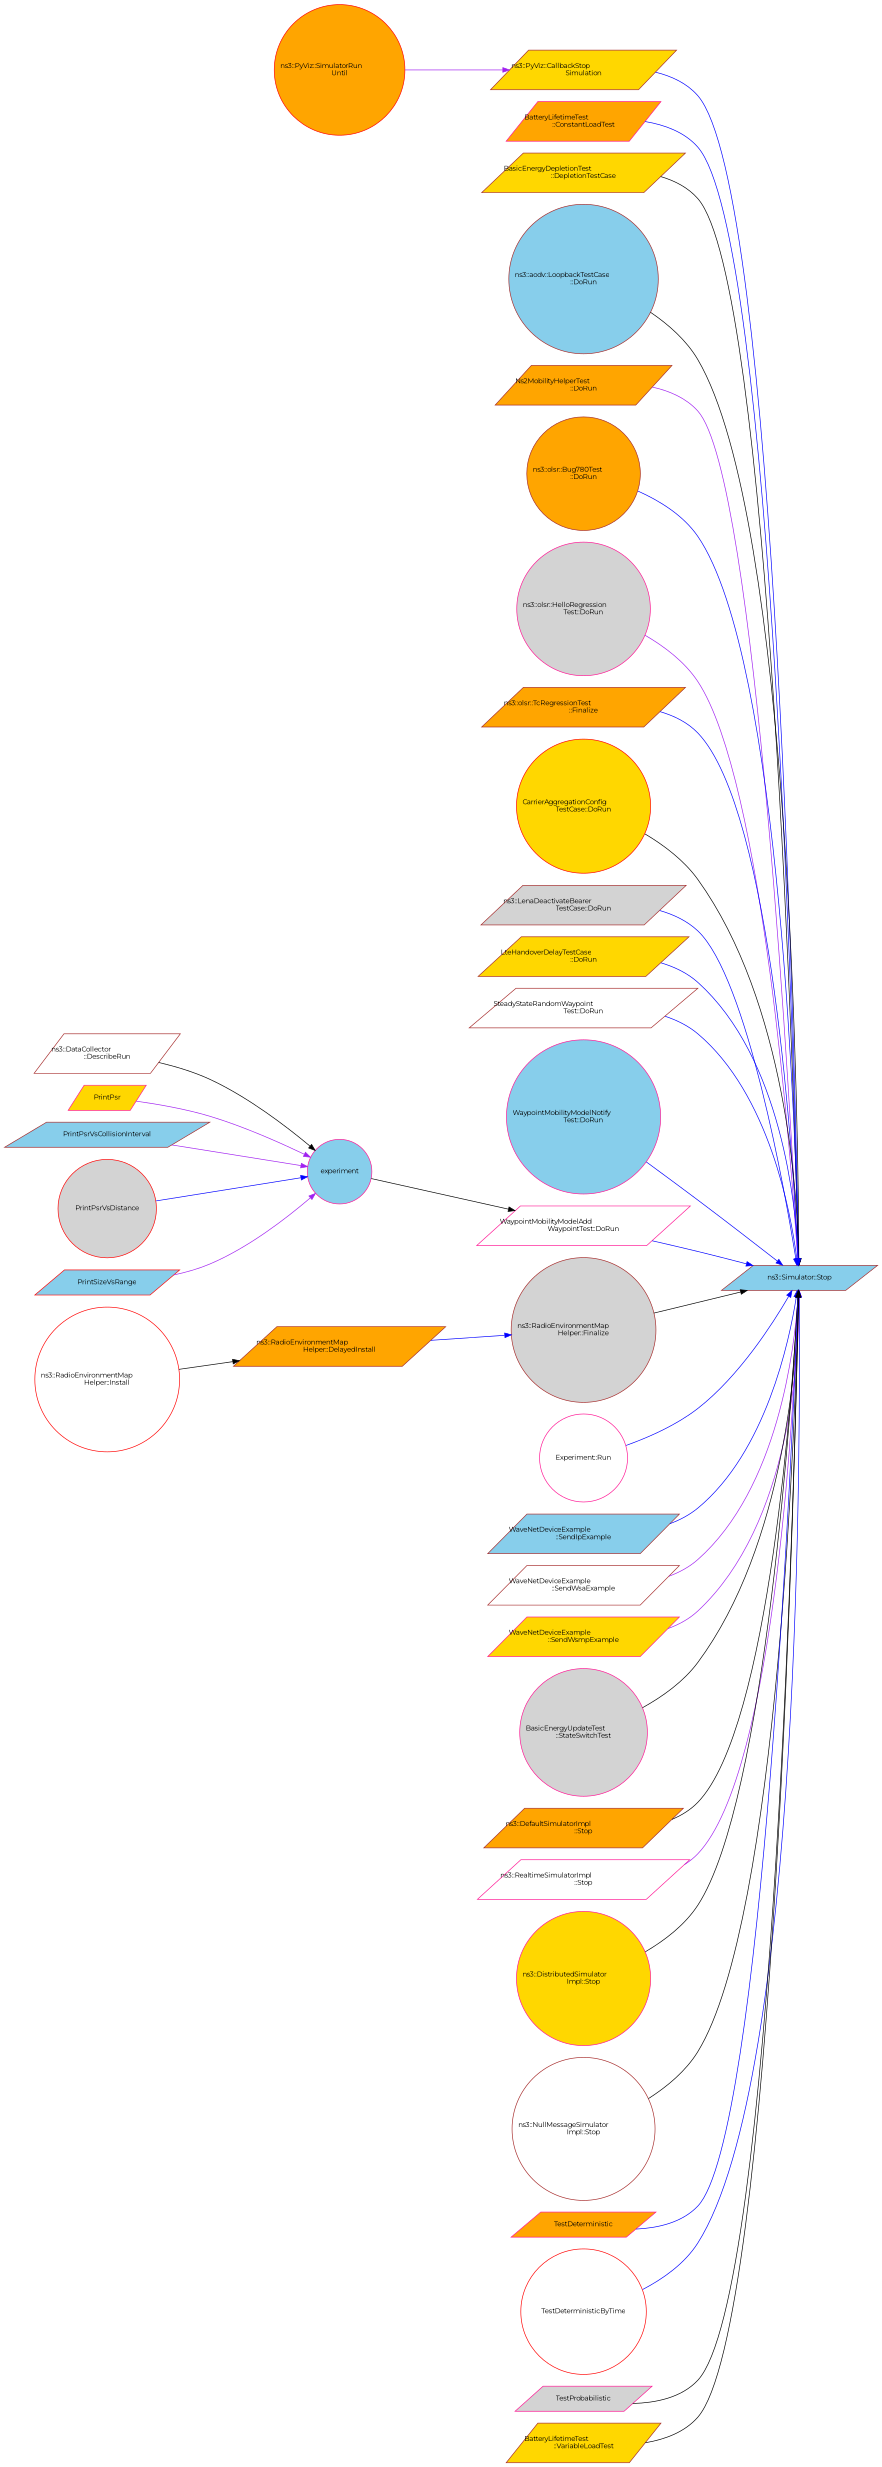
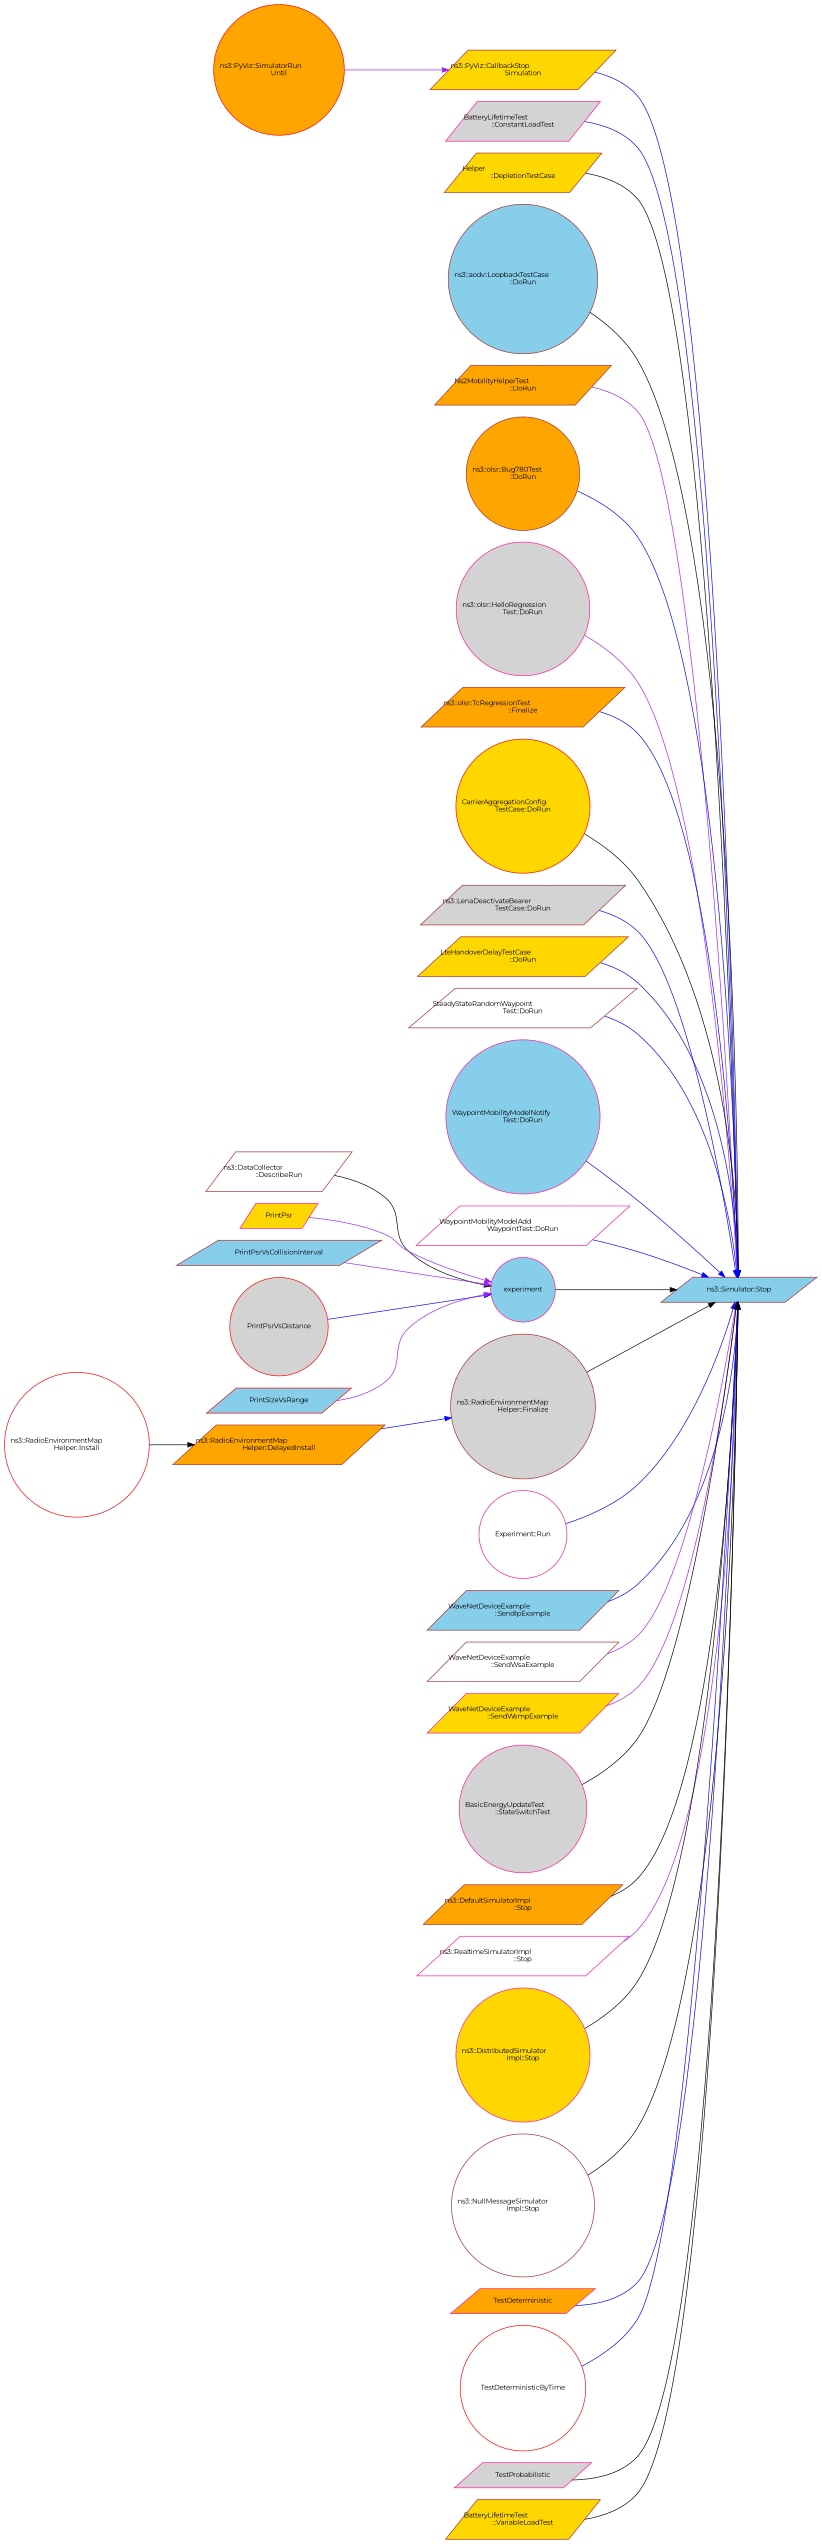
  digraph {
    fontname=Montserrat
    rankdir=RL
    node [color=brown fillcolor=white fontname=Montserrat fontsize=10 shape=parallelogram style=filled]
    edge [color=blue dir=back fontname=Montserrat fontsize=10 labelfontname=Helvetica labelfontsize=10 style=solid]
    n1 [fillcolor=skyblue fontcolor=black height=0.2 label="ns3::Simulator::Stop" width=0.4]
    n2 [fillcolor=gold height=0.2 label="ns3::PyViz::CallbackStop\lSimulation" width=0.4]
-   n3 [color=deeppink fillcolor=orange height=0.2 label="BatteryLifetimeTest\l::ConstantLoadTest" width=0.4]
-   n4 [fillcolor=gold height=0.2 label="BasicEnergyDepletionTest\l::DepletionTestCase" width=0.4]
+   n3 [color=deeppink fillcolor=lightgrey height=0.2 label="BatteryLifetimeTest\l::ConstantLoadTest" width=0.4]
+   n4 [fillcolor=gold height=0.2 label="Helper\l::DepletionTestCase" width=0.4]
    n5 [fillcolor=skyblue height=0.2 label="ns3::aodv::LoopbackTestCase\l::DoRun" shape=circle width=0.4]
    n6 [fillcolor=orange height=0.2 label="Ns2MobilityHelperTest\l::DoRun" width=0.4]
    n7 [fillcolor=orange height=0.2 label="ns3::olsr::Bug780Test\l::DoRun" shape=circle width=0.4]
    n8 [color=deeppink fillcolor=lightgrey height=0.2 label="ns3::olsr::HelloRegression\lTest::DoRun" shape=circle width=0.4]
    n9 [fillcolor=orange height=0.2 label="ns3::olsr::TcRegressionTest\l::Finalize" width=0.4]
    n10 [color=red fillcolor=gold height=0.2 label="CarrierAggregationConfig\lTestCase::DoRun" shape=circle width=0.4]
    n11 [fillcolor=lightgrey height=0.2 label="ns3::LenaDeactivateBearer\lTestCase::DoRun" width=0.4]
    n12 [fillcolor=gold height=0.2 label="LteHandoverDelayTestCase\l::DoRun" width=0.4]
    n13 [height=0.2 label="SteadyStateRandomWaypoint\lTest::DoRun" width=0.4]
    n14 [color=deeppink fillcolor=skyblue height=0.2 label="WaypointMobilityModelNotify\lTest::DoRun" shape=circle width=0.4]
    n15 [color=deeppink height=0.2 label="WaypointMobilityModelAdd\lWaypointTest::DoRun" width=0.4]
    n16 [color=deeppink fillcolor=skyblue height=0.2 label=experiment shape=circle width=0.4]
    n17 [fillcolor=lightgrey height=0.2 label="ns3::RadioEnvironmentMap\lHelper::Finalize" shape=circle width=0.4]
    n18 [color=deeppink height=0.2 label="Experiment::Run" shape=circle width=0.4]
    n19 [fillcolor=skyblue height=0.2 label="WaveNetDeviceExample\l::SendIpExample" width=0.4]
    n20 [height=0.2 label="WaveNetDeviceExample\l::SendWsaExample" width=0.4]
    n21 [color=deeppink fillcolor=gold height=0.2 label="WaveNetDeviceExample\l::SendWsmpExample" width=0.4]
    n22 [color=deeppink fillcolor=lightgrey height=0.2 label="BasicEnergyUpdateTest\l::StateSwitchTest" shape=circle width=0.4]
    n23 [fillcolor=orange height=0.2 label="ns3::DefaultSimulatorImpl\l::Stop" width=0.4]
    n24 [color=deeppink height=0.2 label="ns3::RealtimeSimulatorImpl\l::Stop" width=0.4]
    n25 [color=deeppink fillcolor=gold height=0.2 label="ns3::DistributedSimulator\lImpl::Stop" shape=circle width=0.4]
    n26 [height=0.2 label="ns3::NullMessageSimulator\lImpl::Stop" shape=circle width=0.4]
    n27 [color=deeppink fillcolor=orange height=0.2 label=TestDeterministic width=0.4]
    n28 [color=red height=0.2 label=TestDeterministicByTime shape=circle width=0.4]
    n29 [color=deeppink fillcolor=lightgrey height=0.2 label=TestProbabilistic width=0.4]
    n30 [fillcolor=gold height=0.2 label="BatteryLifetimeTest\l::VariableLoadTest" width=0.4]
    n31 [color=red fillcolor=orange height=0.2 label="ns3::PyViz::SimulatorRun\lUntil" shape=circle width=0.4]
    n32 [height=0.2 label="ns3::DataCollector\l::DescribeRun" width=0.4]
    n33 [color=deeppink fillcolor=gold height=0.2 label=PrintPsr width=0.4]
    n34 [fillcolor=skyblue height=0.2 label=PrintPsrVsCollisionInterval width=0.4]
    n35 [color=red fillcolor=lightgrey height=0.2 label=PrintPsrVsDistance shape=circle width=0.4]
    n36 [color=red fillcolor=skyblue height=0.2 label=PrintSizeVsRange width=0.4]
    n37 [fillcolor=orange height=0.2 label="ns3::RadioEnvironmentMap\lHelper::DelayedInstall" width=0.4]
    n38 [color=red height=0.2 label="ns3::RadioEnvironmentMap\lHelper::Install" shape=circle width=0.4]
    n1 -> n2
    n1 -> n3
    n1 -> n4 [color=black]
    n1 -> n5 [color=black]
    n1 -> n6 [color=purple]
    n1 -> n7
    n1 -> n8 [color=purple]
    n1 -> n9
    n1 -> n10 [color=black]
    n1 -> n11
    n1 -> n12
    n1 -> n13
    n1 -> n14
    n1 -> n15
-   n15 -> n16 [color=black]
+   n1 -> n16 [color=black]
    n1 -> n17 [color=black]
    n1 -> n18
    n1 -> n19
    n1 -> n20 [color=purple]
    n1 -> n21 [color=purple]
    n1 -> n22 [color=black]
    n1 -> n23 [color=black]
    n1 -> n24 [color=purple]
    n1 -> n25 [color=black]
    n1 -> n26 [color=black]
    n1 -> n27
    n1 -> n28
    n1 -> n29 [color=black]
    n1 -> n30 [color=black]
    n2 -> n31 [color=purple]
    n16 -> n32 [color=black]
    n16 -> n33 [color=purple]
    n16 -> n34 [color=purple]
    n16 -> n35
    n16 -> n36 [color=purple]
    n17 -> n37
    n37 -> n38 [color=black]
  }
